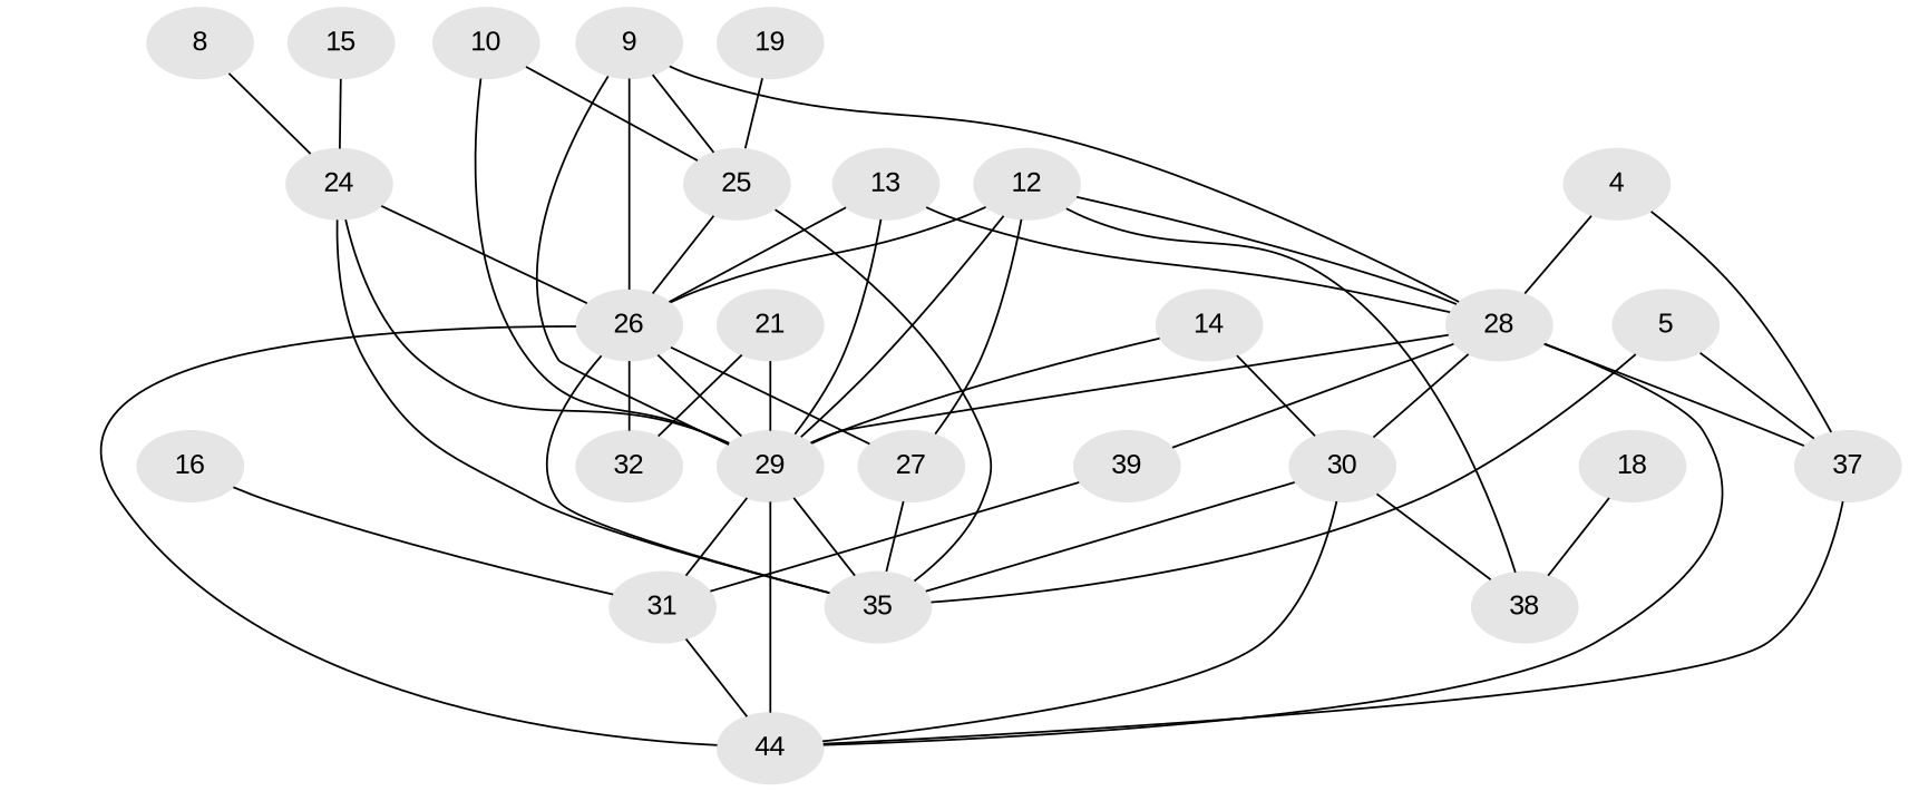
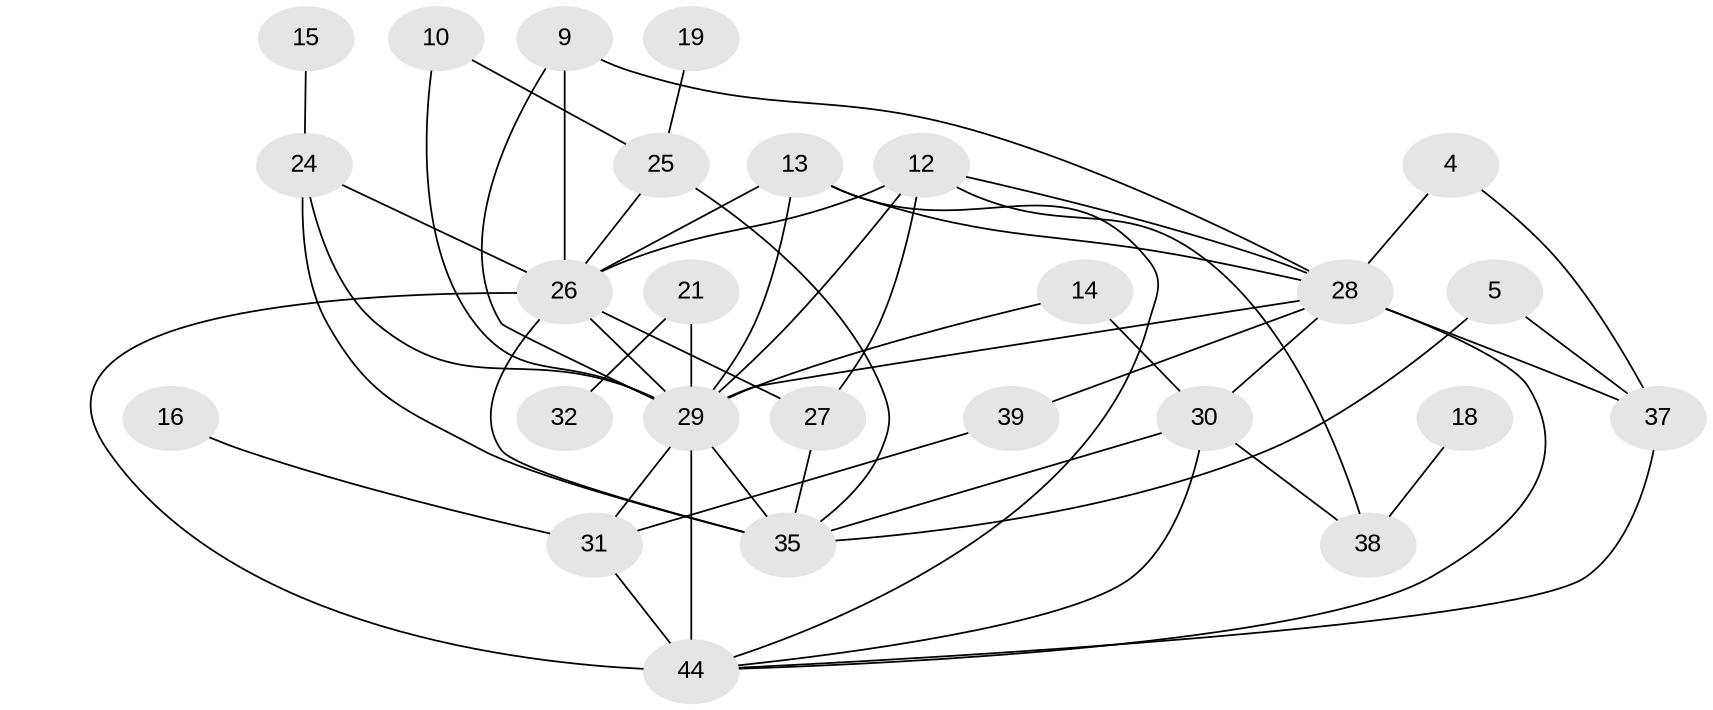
  graph {
    fontname="Liberation Sans"
    node [color=gray90 fontname="Liberation Sans" style=filled]
    edge [fontname="Liberation Sans" weight=1.0]
    4
    28
    37
    29
    n5 [label=44]
    30
    39
    5
    35
-   8
    24
    26
    9
    25
    27
    32
    31
    10
    12
    38
    13
    14
    15
    16
    18
    19
    21
    4 -- 28
    4 -- 37
    28 -- 37
    28 -- 29
    28 -- n5
    28 -- 30
    28 -- 39
    37 -- n5
    29 -- n5 [weight=2.0]
    29 -- 35 [weight=3.0]
    29 -- 31 [weight=2.0]
    30 -- n5
    30 -- 35
    30 -- 38
    39 -- 31
    5 -- 37
    5 -- 35
-   8 -- 24
    24 -- 29 [weight=2.0]
    24 -- 35 [weight=2.0]
    24 -- 26
    26 -- 29 [weight=2.0]
    26 -- n5 [weight=2.0]
    26 -- 35 [weight=2.0]
    26 -- 27
-   26 -- 32
    9 -- 28
    9 -- 29
    9 -- 26
-   9 -- 25
    25 -- 35
    25 -- 26
    27 -- 35
    31 -- n5
    10 -- 29
    10 -- 25
    12 -- 28
    12 -- 29
    12 -- 26
    12 -- 27 [weight=2.0]
    12 -- 38
    13 -- 28 [weight=2.0]
    13 -- 29
+   13 -- n5
    13 -- 26
    14 -- 29
    14 -- 30
    15 -- 24
    16 -- 31
    18 -- 38
    19 -- 25
    21 -- 29
    21 -- 32
  }
